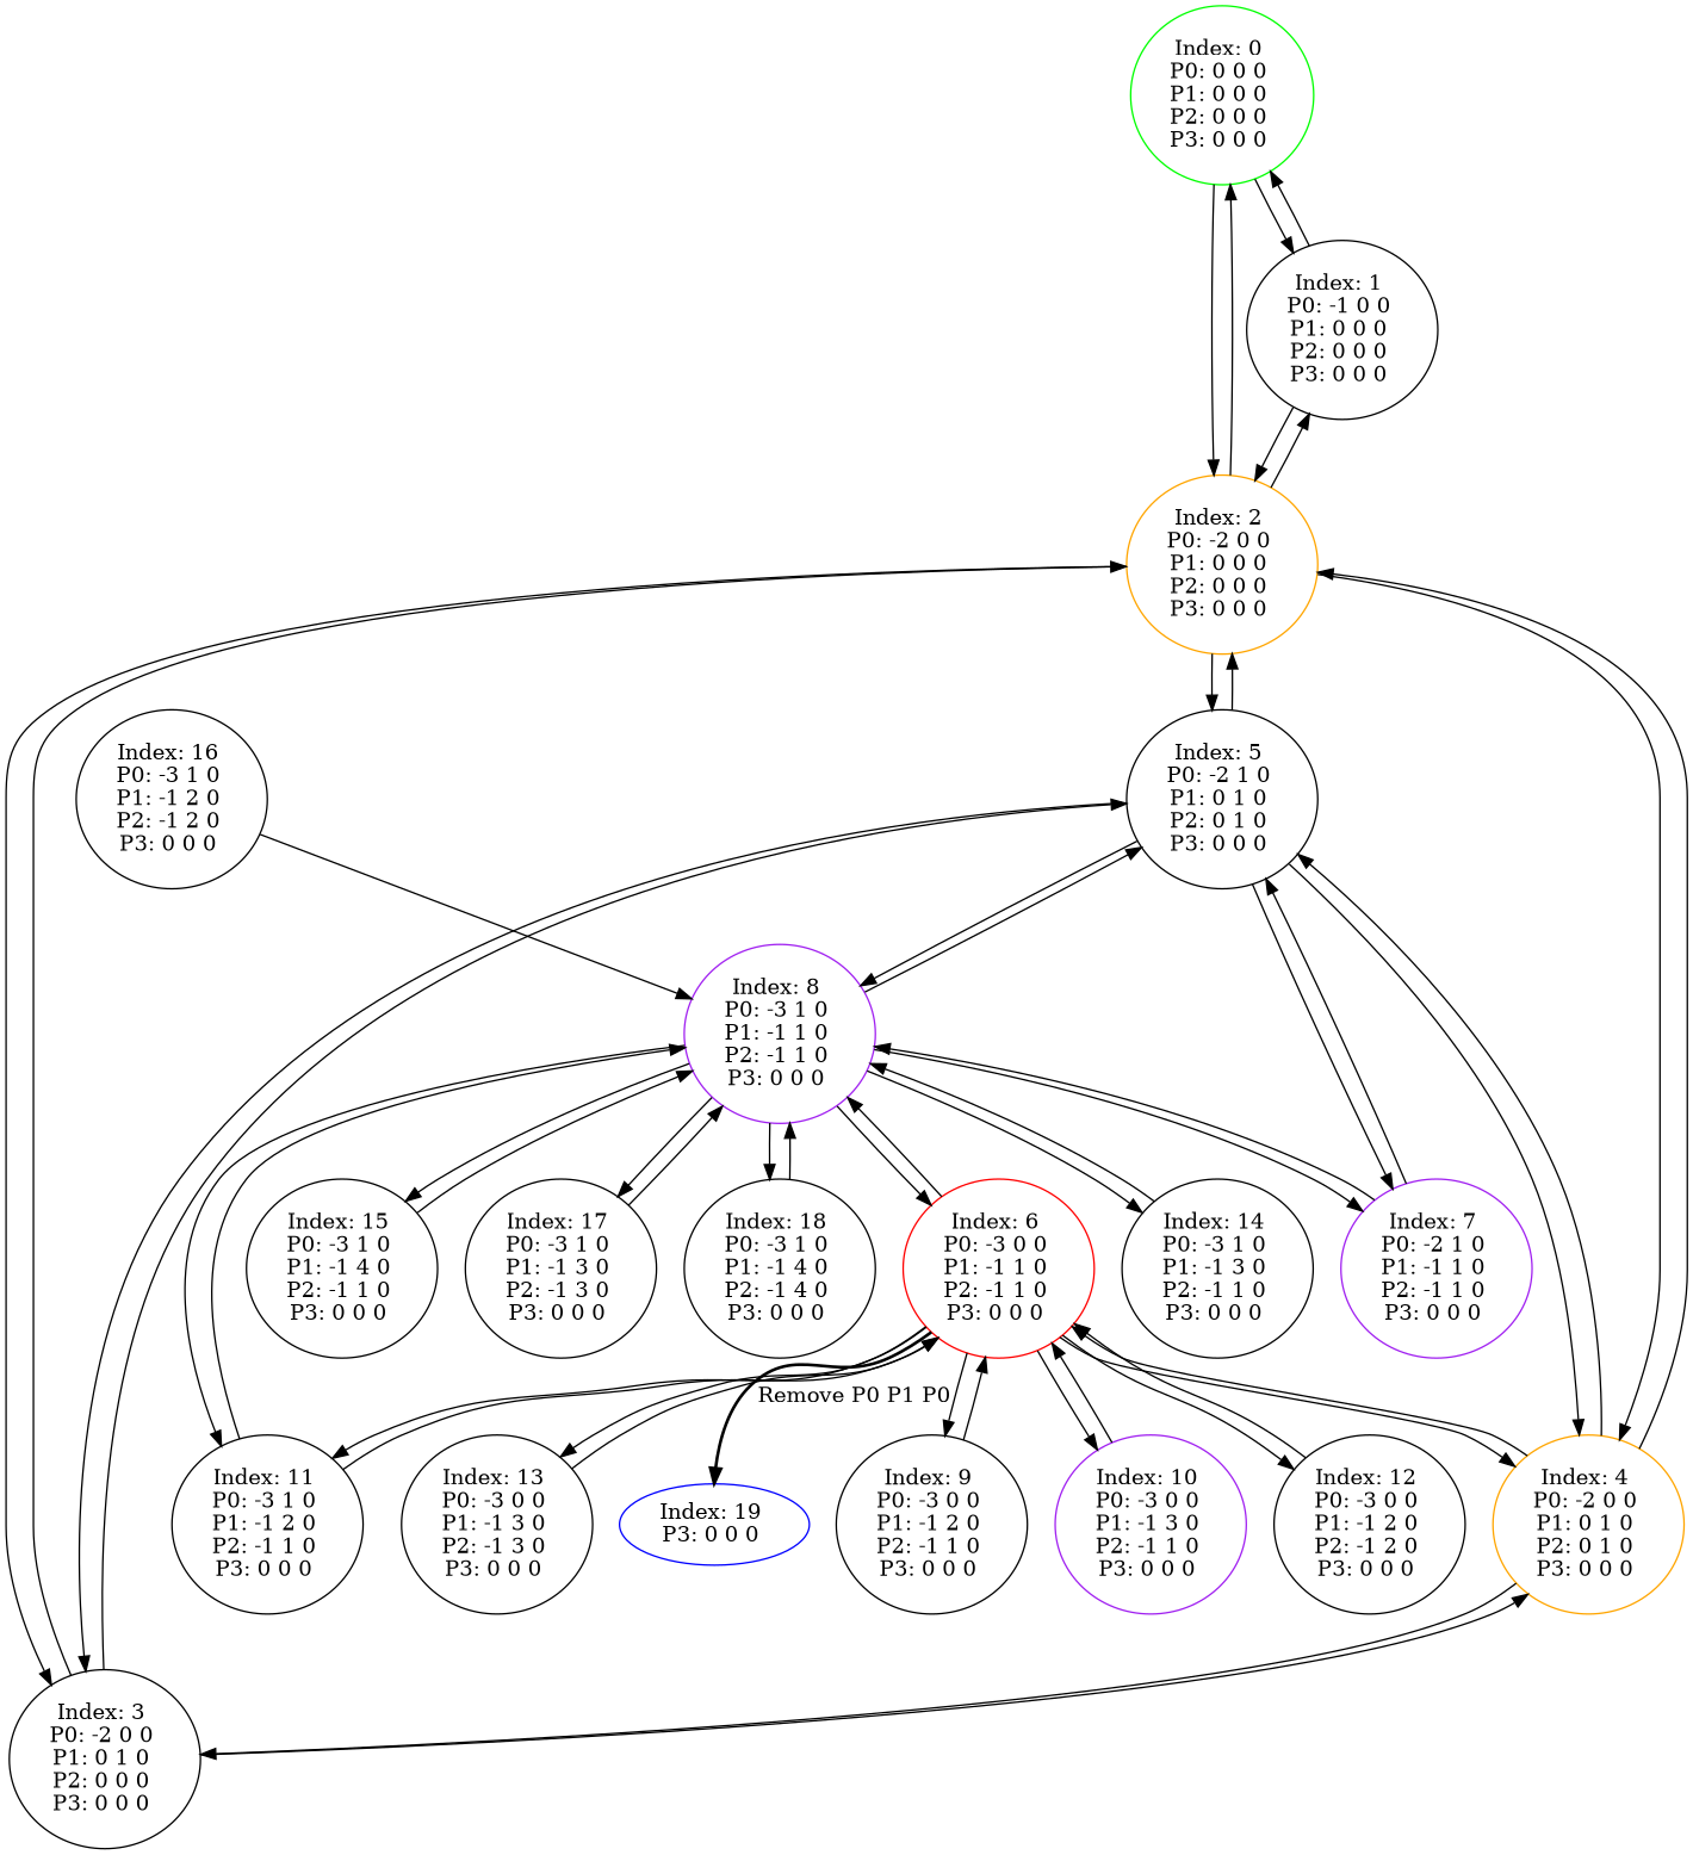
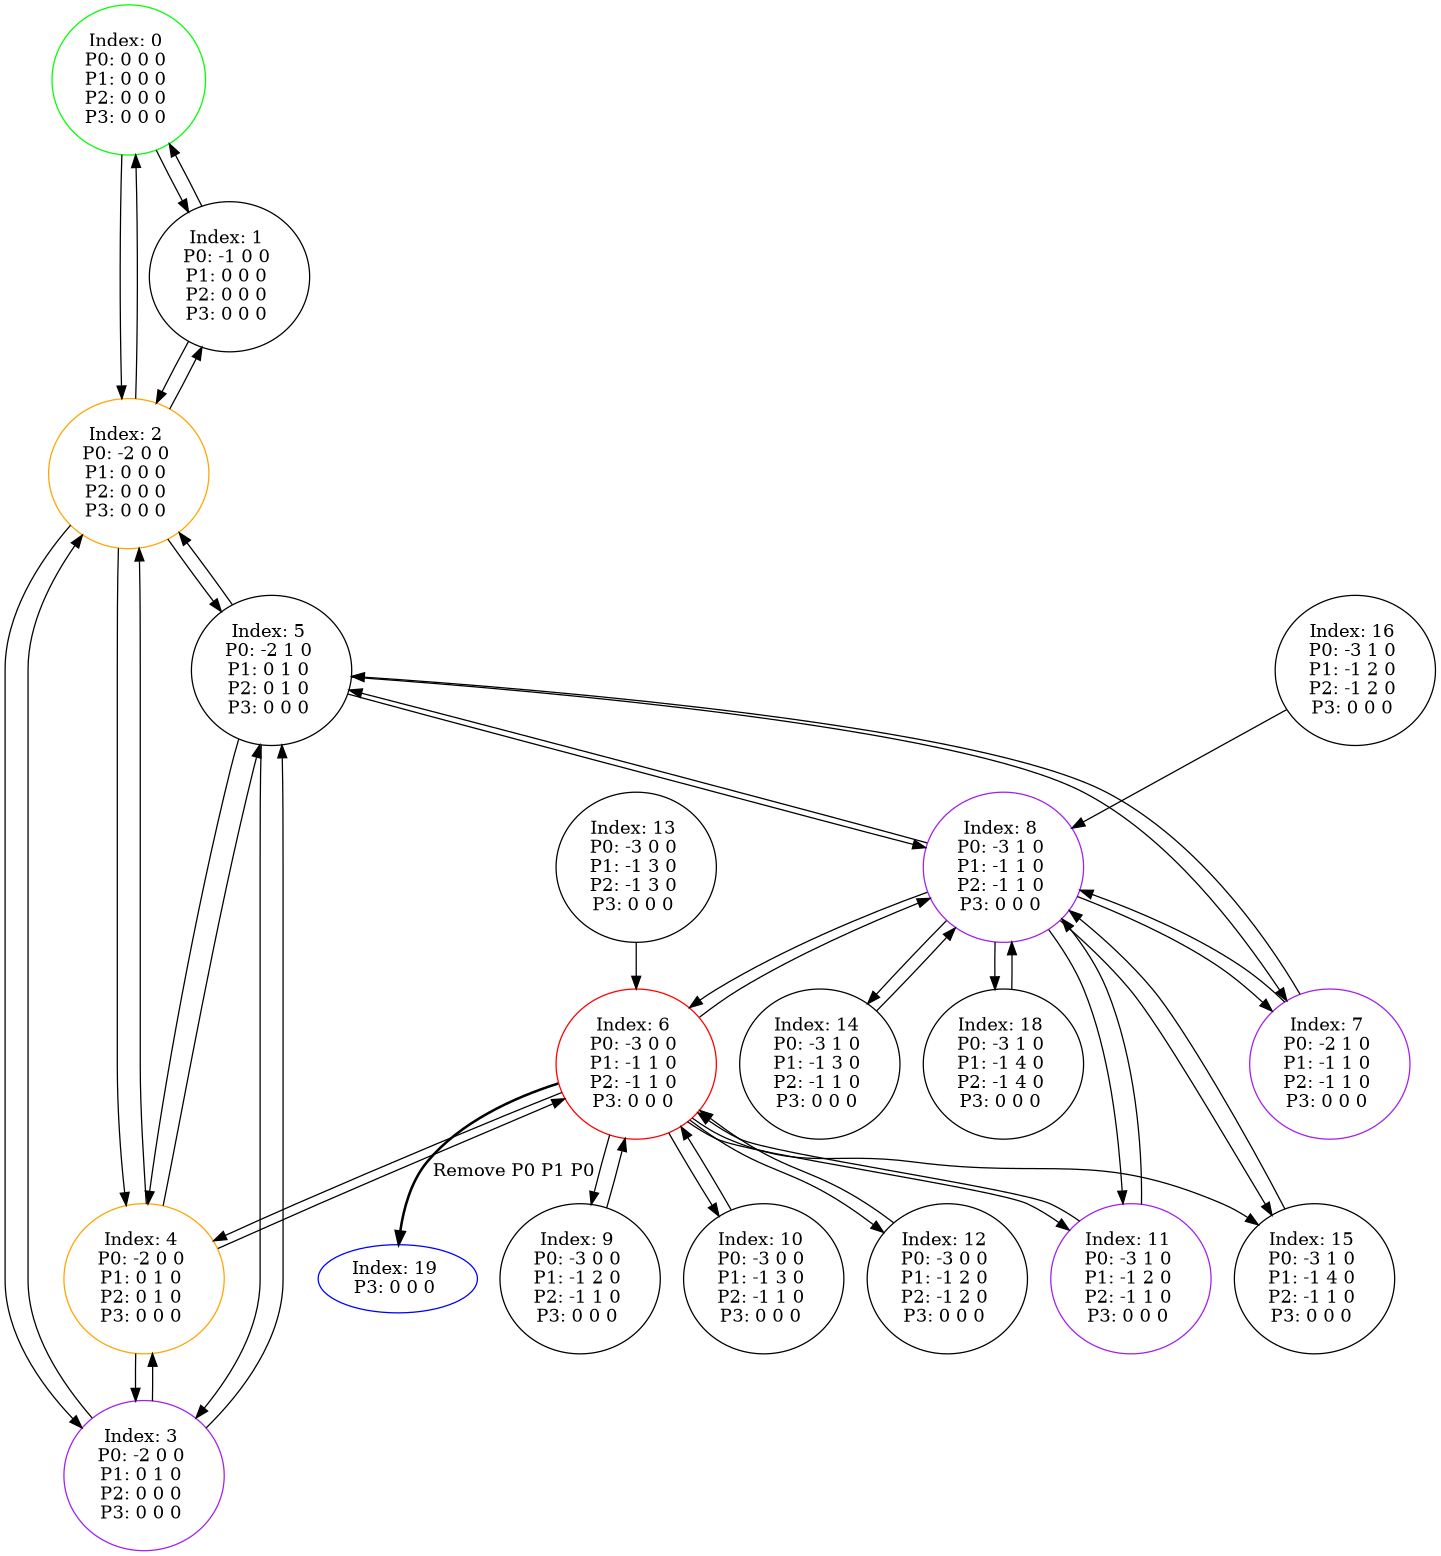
  digraph {
    color=black
    n1 [color=green label="Index: 0 \nP0: 0 0 0 \nP1: 0 0 0 \nP2: 0 0 0 \nP3: 0 0 0 \n"]
    n2 [label="Index: 1 \nP0: -1 0 0 \nP1: 0 0 0 \nP2: 0 0 0 \nP3: 0 0 0 \n"]
    n3 [color=orange label="Index: 2 \nP0: -2 0 0 \nP1: 0 0 0 \nP2: 0 0 0 \nP3: 0 0 0 \n"]
-   n4 [label="Index: 3 \nP0: -2 0 0 \nP1: 0 1 0 \nP2: 0 0 0 \nP3: 0 0 0 \n"]
+   n4 [label="Index: 3 \nP0: -2 0 0 \nP1: 0 1 0 \nP2: 0 0 0 \nP3: 0 0 0 \n" color=purple]
    n5 [color=orange label="Index: 4 \nP0: -2 0 0 \nP1: 0 1 0 \nP2: 0 1 0 \nP3: 0 0 0 \n"]
    n6 [label="Index: 5 \nP0: -2 1 0 \nP1: 0 1 0 \nP2: 0 1 0 \nP3: 0 0 0 \n"]
    n7 [color=red label="Index: 6 \nP0: -3 0 0 \nP1: -1 1 0 \nP2: -1 1 0 \nP3: 0 0 0 \n"]
    n8 [color=purple label="Index: 7 \nP0: -2 1 0 \nP1: -1 1 0 \nP2: -1 1 0 \nP3: 0 0 0 \n"]
    n9 [color=purple label="Index: 8 \nP0: -3 1 0 \nP1: -1 1 0 \nP2: -1 1 0 \nP3: 0 0 0 \n"]
    n10 [label="Index: 9 \nP0: -3 0 0 \nP1: -1 2 0 \nP2: -1 1 0 \nP3: 0 0 0 \n"]
-   n11 [label="Index: 10 \nP0: -3 0 0 \nP1: -1 3 0 \nP2: -1 1 0 \nP3: 0 0 0 \n" color=purple]
-   n12 [label="Index: 11 \nP0: -3 1 0 \nP1: -1 2 0 \nP2: -1 1 0 \nP3: 0 0 0 \n"]
+   n11 [label="Index: 10 \nP0: -3 0 0 \nP1: -1 3 0 \nP2: -1 1 0 \nP3: 0 0 0 \n"]
+   n12 [label="Index: 11 \nP0: -3 1 0 \nP1: -1 2 0 \nP2: -1 1 0 \nP3: 0 0 0 \n" color=purple]
    n13 [label="Index: 12 \nP0: -3 0 0 \nP1: -1 2 0 \nP2: -1 2 0 \nP3: 0 0 0 \n"]
    n14 [label="Index: 13 \nP0: -3 0 0 \nP1: -1 3 0 \nP2: -1 3 0 \nP3: 0 0 0 \n"]
    n15 [color=blue label="Index: 19 \nP3: 0 0 0 \n"]
    n16 [label="Index: 14 \nP0: -3 1 0 \nP1: -1 3 0 \nP2: -1 1 0 \nP3: 0 0 0 \n"]
    n17 [label="Index: 15 \nP0: -3 1 0 \nP1: -1 4 0 \nP2: -1 1 0 \nP3: 0 0 0 \n"]
-   n18 [label="Index: 17 \nP0: -3 1 0 \nP1: -1 3 0 \nP2: -1 3 0 \nP3: 0 0 0 \n"]
    n19 [label="Index: 18 \nP0: -3 1 0 \nP1: -1 4 0 \nP2: -1 4 0 \nP3: 0 0 0 \n"]
    n20 [label="Index: 16 \nP0: -3 1 0 \nP1: -1 2 0 \nP2: -1 2 0 \nP3: 0 0 0 \n"]
    n1 -> n2
    n1 -> n3
    n2 -> n1
    n2 -> n3
    n3 -> n1
    n3 -> n2
    n3 -> n4
    n3 -> n5
    n3 -> n6
    n4 -> n3
    n4 -> n5
    n4 -> n6
    n5 -> n3
    n5 -> n4
    n5 -> n6
    n5 -> n7
    n6 -> n3
    n6 -> n4
    n6 -> n5
    n6 -> n8
    n6 -> n9
    n7 -> n5
    n7 -> n9
    n7 -> n10
    n7 -> n11
    n7 -> n12
    n7 -> n13
-   n7 -> n14
+   n7 -> n17
    n7 -> n15 [label=" Remove P0 P1 P0 " style=bold]
    n8 -> n6
    n8 -> n9
    n9 -> n6
    n9 -> n7
    n9 -> n8
    n9 -> n12
    n9 -> n16
    n9 -> n17
-   n9 -> n18
    n9 -> n19
    n10 -> n7
    n11 -> n7
    n12 -> n7
    n12 -> n9
    n13 -> n7
    n14 -> n7
    n16 -> n9
    n17 -> n9
-   n18 -> n9
    n19 -> n9
    n20 -> n9
  }
